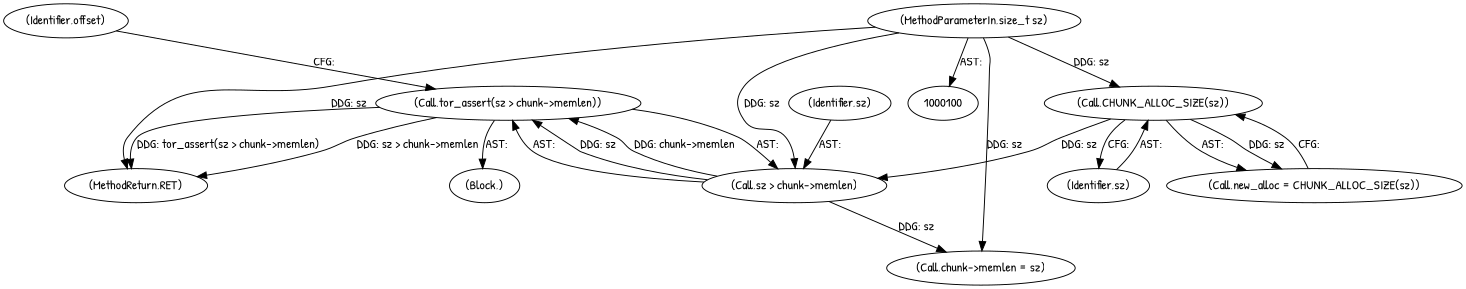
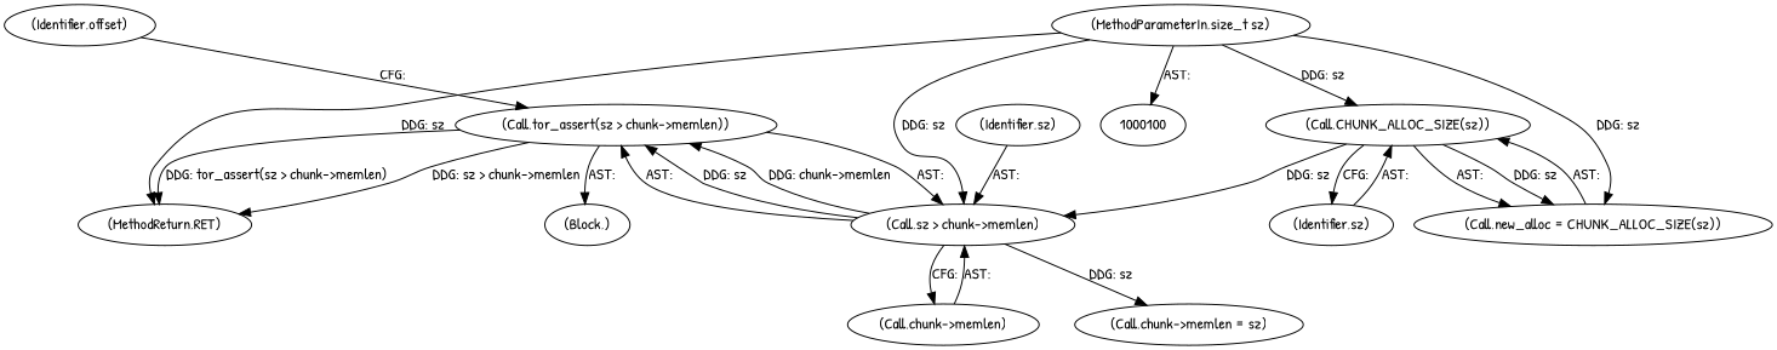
  digraph {
    fontname="Patrick Hand"
    node [fontname="Patrick Hand"]
    edge [fontname="Patrick Hand"]
    n1 [label="(Call,tor_assert(sz > chunk->memlen))"]
    n2 [label="(Call,sz > chunk->memlen)"]
    n3 [label="(MethodReturn,RET)"]
    n4 [label="(Block,)"]
    n5 [label="(Call,chunk->memlen = sz)"]
+   n6 [label="(Call,chunk->memlen)"]
    n7 [label="(Call,CHUNK_ALLOC_SIZE(sz))"]
    n8 [label="(Identifier,sz)"]
    n9 [label="(Call,new_alloc = CHUNK_ALLOC_SIZE(sz))"]
    n10 [label="(MethodParameterIn,size_t sz)"]
    1000100
    n12 [label="(Identifier,offset)"]
    n13 [label="(Identifier,sz)"]
    n1 -> n2 [label="AST: "]
    n1 -> n3 [label="DDG: tor_assert(sz > chunk->memlen)"]
    n1 -> n3 [label="DDG: sz > chunk->memlen"]
    n1 -> n4 [label="AST: "]
    n2 -> n1 [label="AST: "]
    n2 -> n1 [label="DDG: sz"]
    n2 -> n1 [label="DDG: chunk->memlen"]
    n2 -> n5 [label="DDG: sz"]
+   n2 -> n6 [label="CFG: "]
+   n6 -> n2 [label="AST: "]
    n7 -> n2 [label="DDG: sz"]
    n7 -> n8 [label="CFG: "]
    n7 -> n9 [label="AST: "]
    n7 -> n9 [label="DDG: sz"]
    n8 -> n7 [label="AST: "]
-   n9 -> n7 [label="CFG: "]
+   n9 -> n7 [label="AST: "]
    n10 -> n2 [label="DDG: sz"]
    n10 -> n3 [label="DDG: sz"]
-   n10 -> n5 [label="DDG: sz"]
+   n10 -> n9 [label="DDG: sz"]
    n10 -> n7 [label="DDG: sz"]
    n10 -> 1000100 [label="AST: "]
    n12 -> n1 [label="CFG: "]
    n13 -> n2 [label="AST: "]
  }
